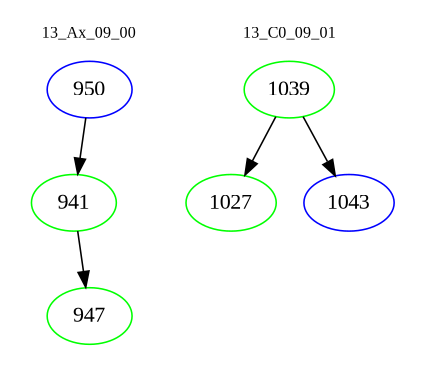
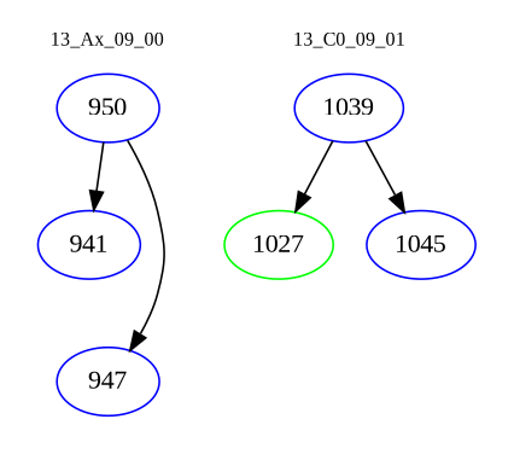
  digraph {
    fontname="Liberation Serif"
    node [color=blue fontname="Liberation Serif"]
    edge [color=black fontname="Liberation Serif"]
    n1 [label=950]
-   n2 [color=green label=941]
-   n3 [color=green label=947]
-   n4 [color=green label=1039]
+   n2 [label=941]
+   n3 [label=947]
+   n4 [label=1039]
    n5 [color=green label=1027]
-   n6 [label=1043]
+   n6 [label=1045]
    subgraph cluster_1 {
      color=white
      fontsize=10
      label="13_Ax_09_00"
      n1
      n2
      n3
    }
    subgraph cluster_2 {
      color=white
      fontsize=10
      label="13_C0_09_01"
      n4
      n5
      n6
    }
    n1 -> n2
-   n2 -> n3
+   n1 -> n3
    n4 -> n5
    n4 -> n6
  }
